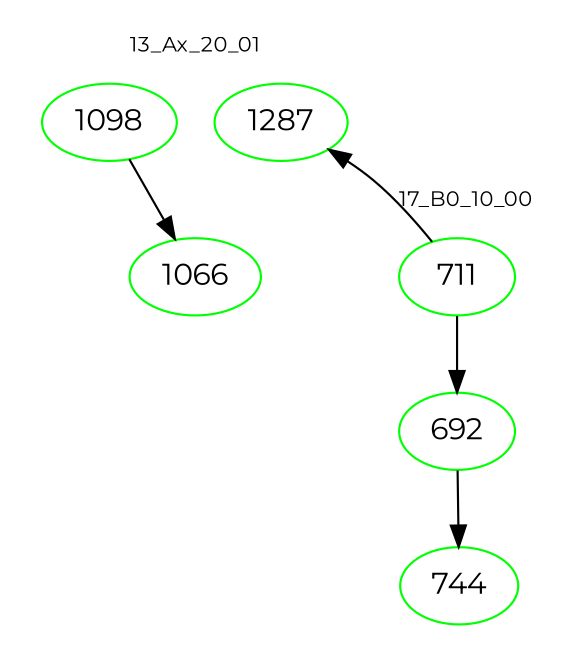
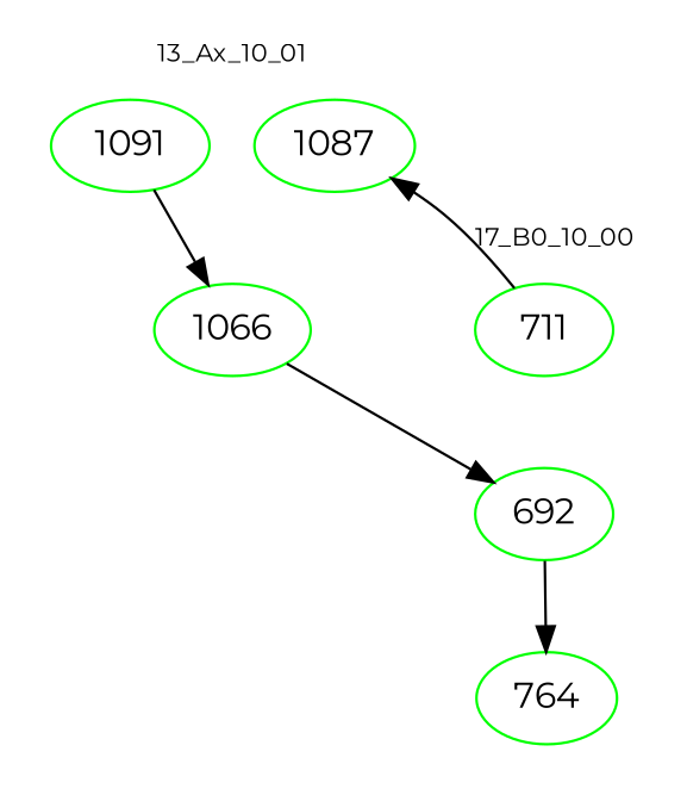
  digraph {
    fontname=Montserrat
    node [color=green fontname=Montserrat]
    edge [color=black fontname=Montserrat]
-   n1 [label=1098]
+   n1 [label=1091]
    n2 [label=1066]
-   n3 [label=1287]
+   n3 [label=1087]
    n4 [label=711]
    n5 [label=692]
-   n6 [label=744]
+   n6 [label=764]
    subgraph cluster_1 {
      color=white
      fontsize=10
-     label="13_Ax_20_01"
+     label="13_Ax_10_01"
      n1
      n2
      n3
    }
    subgraph cluster_2 {
      color=white
      fontsize=10
      label="17_B0_10_00"
      n4
      n5
      n6
    }
    n1 -> n2
    n4 -> n3
-   n4 -> n5
+   n2 -> n5
    n5 -> n6
  }
